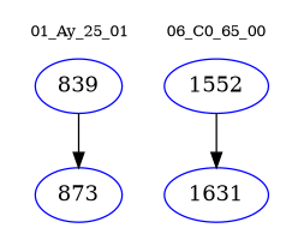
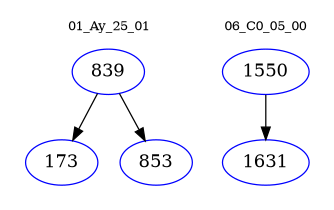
  digraph {
    node [color=blue]
    edge [color=black]
    n1 [label=839]
-   n2 [label=873]
-   n4 [label=1552]
+   n2 [label=173]
+   n3 [label=853]
+   n4 [label=1550]
    n5 [label=1631]
    subgraph cluster_1 {
      color=white
      fontsize=10
      label="01_Ay_25_01"
      n1
      n2
+     n3
    }
    subgraph cluster_2 {
      color=white
      fontsize=10
-     label="06_C0_65_00"
+     label="06_C0_05_00"
      n4
      n5
    }
    n1 -> n2
+   n1 -> n3
    n4 -> n5
  }
